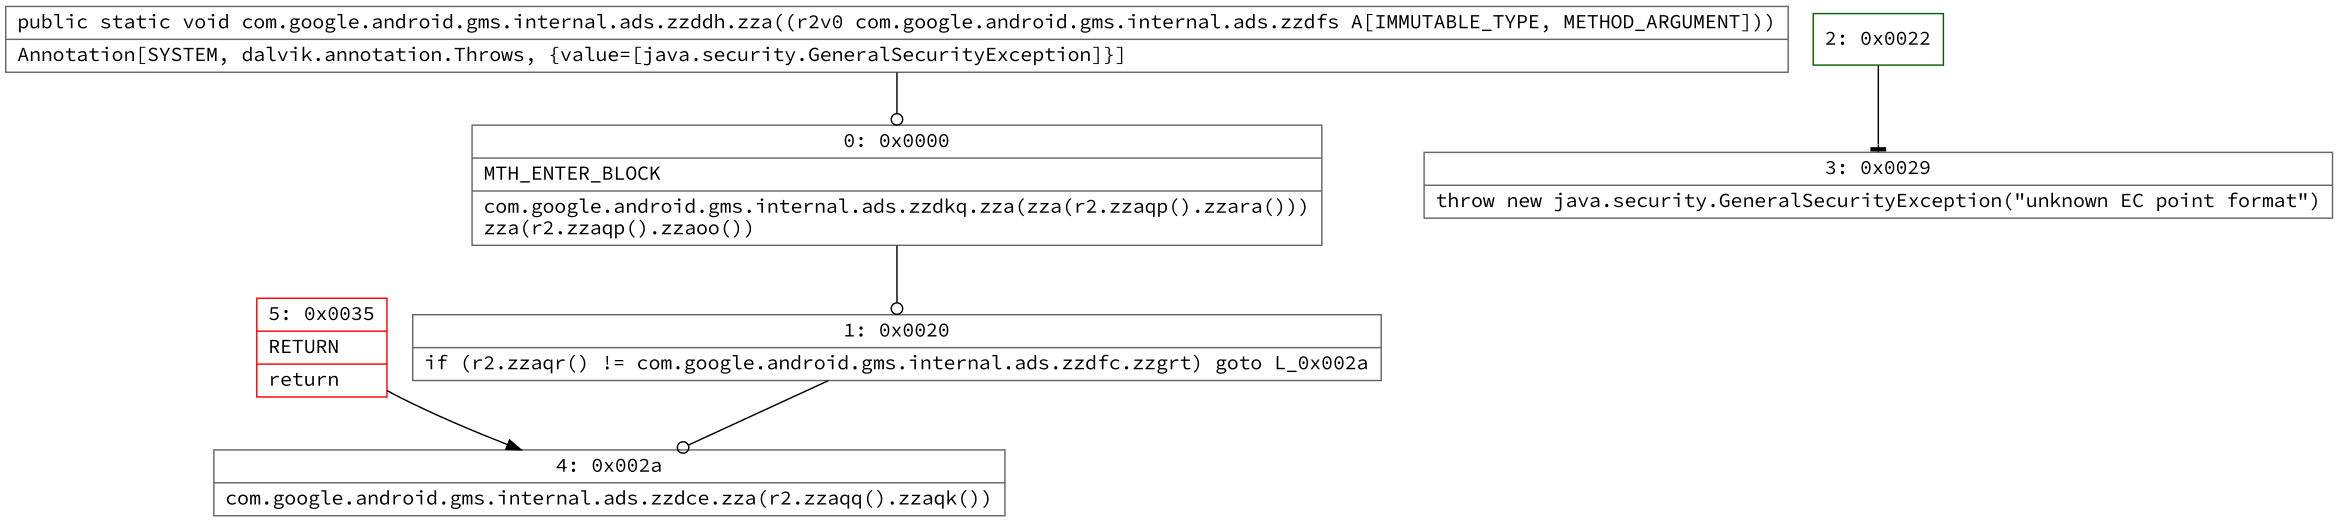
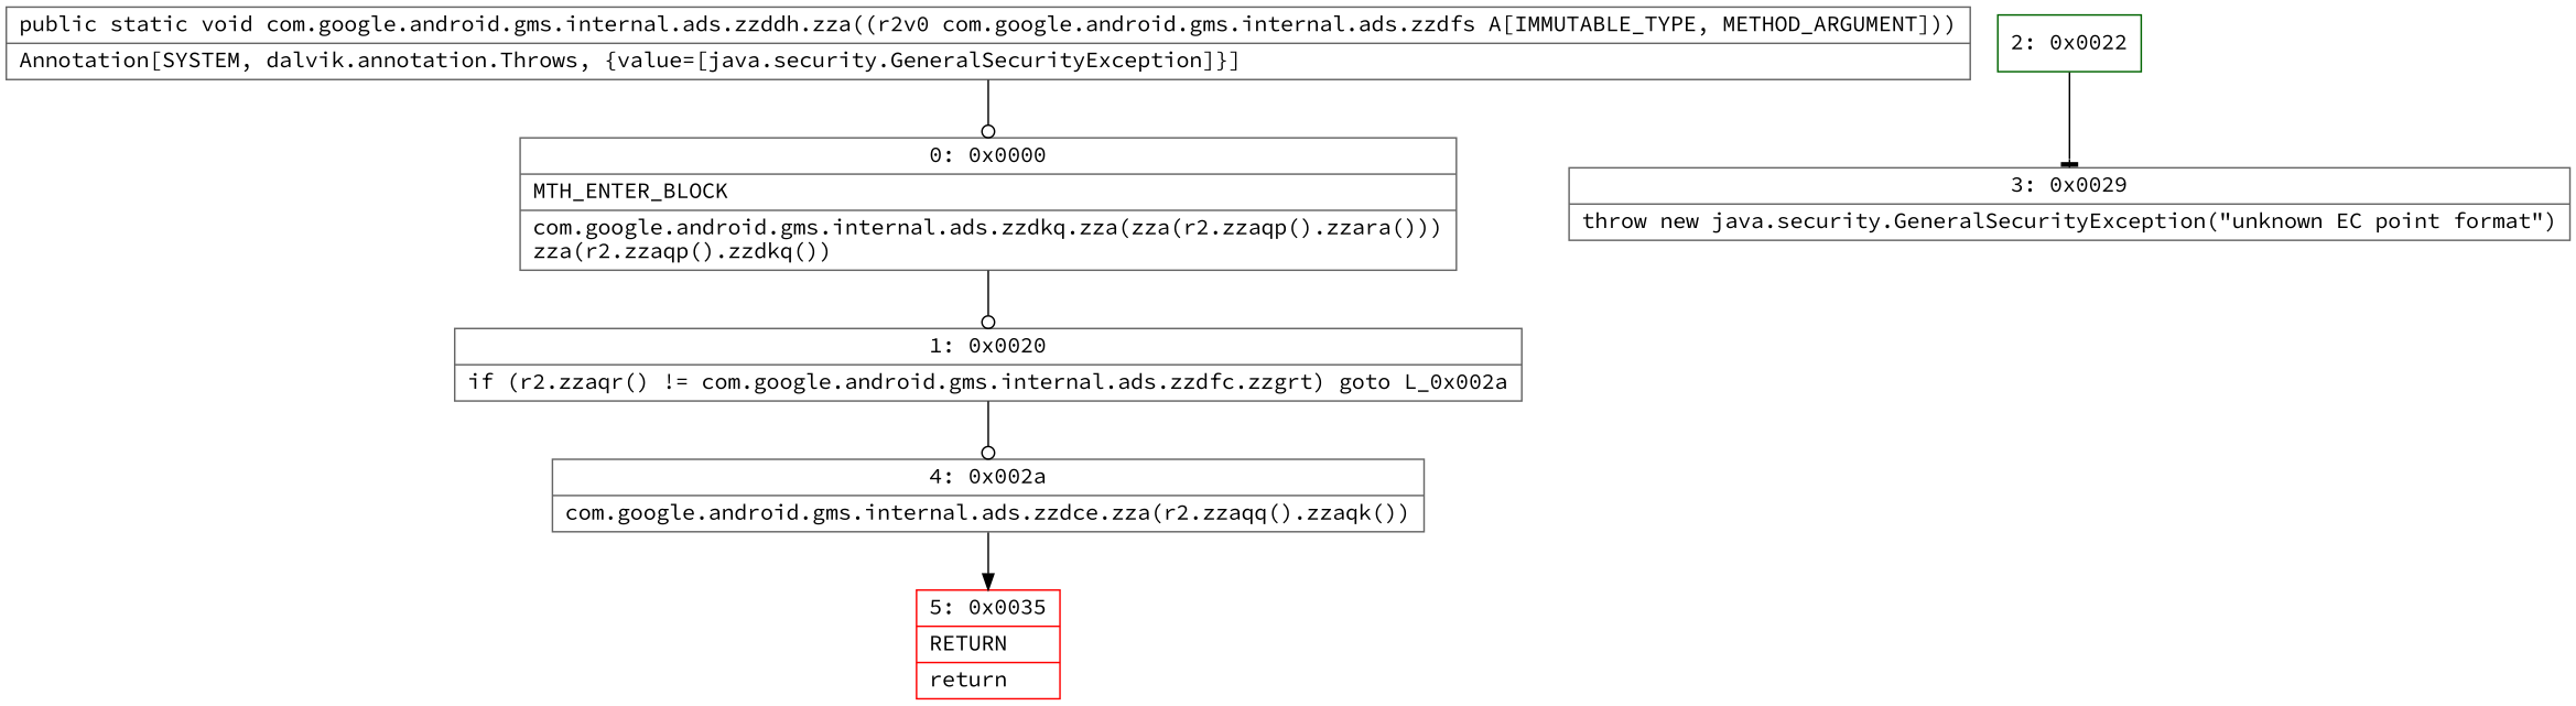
  digraph {
    fontname="Source Code Pro"
    node [color=gray40 fontname="Source Code Pro" shape=record]
    edge [arrowhead=odot fontname="Source Code Pro"]
-   n1 [label="{0\:\ 0x0000|MTH_ENTER_BLOCK\l|com.google.android.gms.internal.ads.zzdkq.zza(zza(r2.zzaqp().zzara()))\lzza(r2.zzaqp().zzaoo())\l}"]
+   n1 [label="{0\:\ 0x0000|MTH_ENTER_BLOCK\l|com.google.android.gms.internal.ads.zzdkq.zza(zza(r2.zzaqp().zzara()))\lzza(r2.zzaqp().zzdkq())\l}"]
    n2 [label="{1\:\ 0x0020|if (r2.zzaqr() != com.google.android.gms.internal.ads.zzdfc.zzgrt) goto L_0x002a\l}"]
    n3 [label="{4\:\ 0x002a|com.google.android.gms.internal.ads.zzdce.zza(r2.zzaqq().zzaqk())\l}"]
    n4 [color=darkgreen label="{2\:\ 0x0022}"]
    n5 [label="{3\:\ 0x0029|throw new java.security.GeneralSecurityException(\"unknown EC point format\")\l}"]
    n6 [color=red label="{5\:\ 0x0035|RETURN\l|return\l}"]
    n7 [label="{public static void com.google.android.gms.internal.ads.zzddh.zza((r2v0 com.google.android.gms.internal.ads.zzdfs A[IMMUTABLE_TYPE, METHOD_ARGUMENT]))  | Annotation[SYSTEM, dalvik.annotation.Throws, \{value=[java.security.GeneralSecurityException]\}]\l}"]
    n1 -> n2
    n2 -> n3
-   n6 -> n3 [arrowhead=normal]
+   n3 -> n6 [arrowhead=normal]
    n4 -> n5 [arrowhead=tee]
    n7 -> n1
  }
